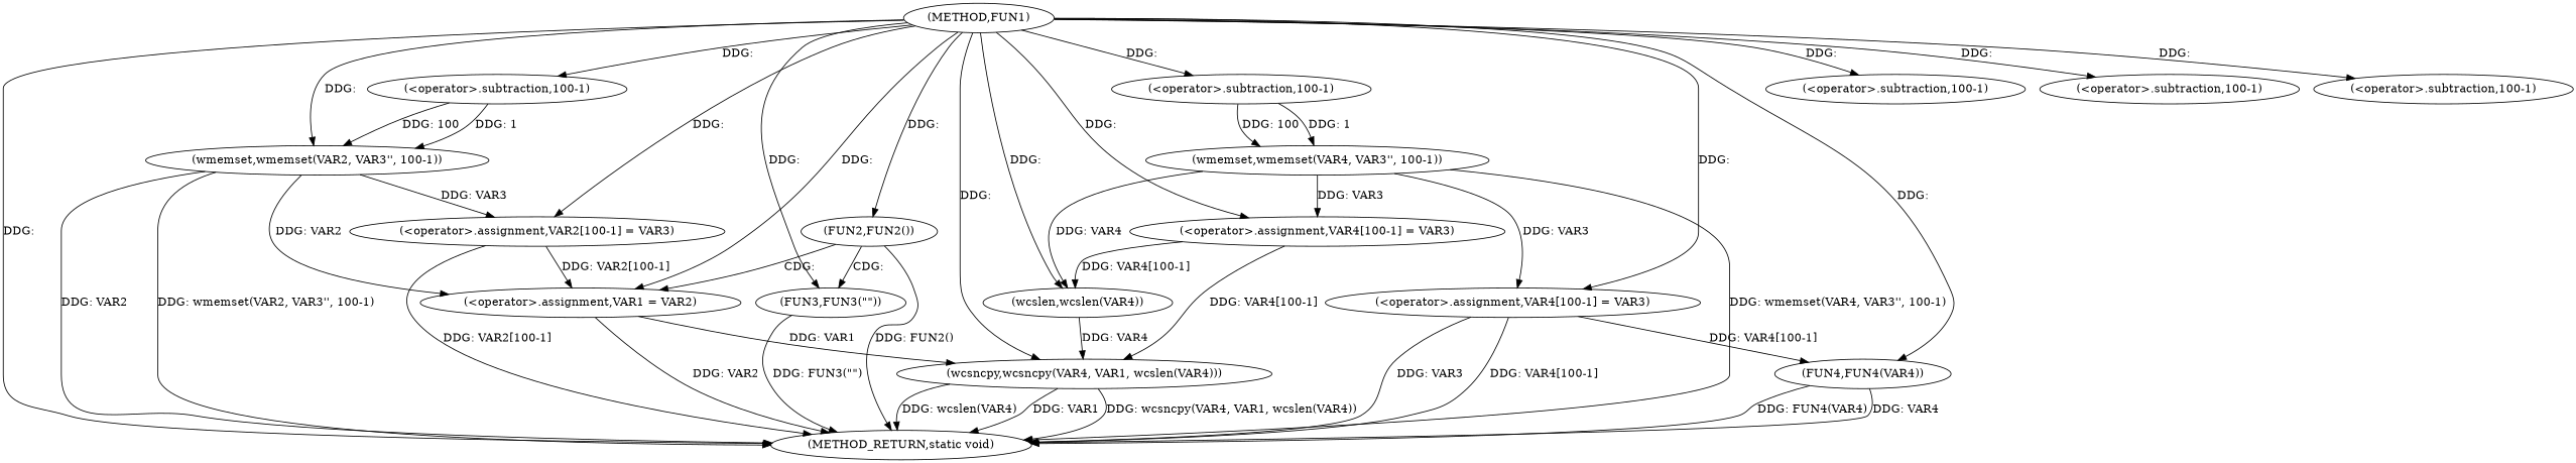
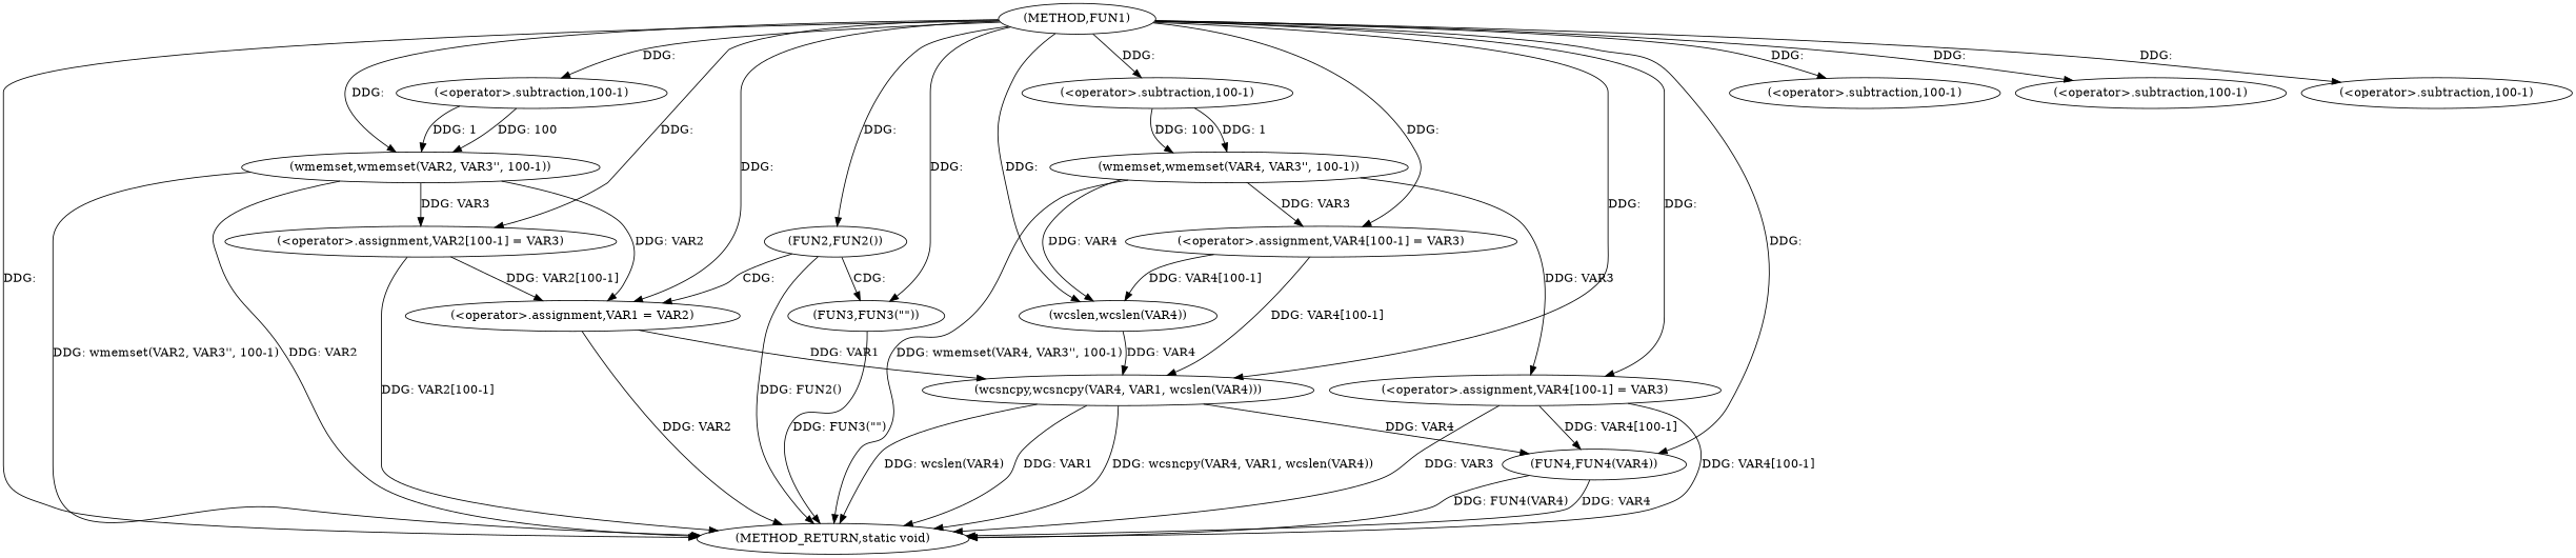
  digraph {
    n1 [label="(METHOD,FUN1)"]
    n2 [label="(wmemset,wmemset(VAR2, VAR3'', 100-1))"]
    n3 [label="(<operator>.subtraction,100-1)"]
    n4 [label="(<operator>.assignment,VAR2[100-1] = VAR3)"]
    n5 [label="(<operator>.subtraction,100-1)"]
    n6 [label="(FUN2,FUN2())"]
    n7 [label="(FUN3,FUN3(\"\"))"]
    n8 [label="(<operator>.assignment,VAR1 = VAR2)"]
    n9 [label="(<operator>.subtraction,100-1)"]
    n10 [label="(<operator>.assignment,VAR4[100-1] = VAR3)"]
    n11 [label="(<operator>.subtraction,100-1)"]
    n12 [label="(wcsncpy,wcsncpy(VAR4, VAR1, wcslen(VAR4)))"]
    n13 [label="(wcslen,wcslen(VAR4))"]
    n14 [label="(<operator>.assignment,VAR4[100-1] = VAR3)"]
    n15 [label="(<operator>.subtraction,100-1)"]
    n16 [label="(FUN4,FUN4(VAR4))"]
    n17 [label="(METHOD_RETURN,static void)"]
    n18 [label="(wmemset,wmemset(VAR4, VAR3'', 100-1))"]
    n1 -> n2 [label="DDG: "]
    n1 -> n3 [label="DDG: "]
    n1 -> n4 [label="DDG: "]
    n1 -> n5 [label="DDG: "]
    n1 -> n6 [label="DDG: "]
    n1 -> n7 [label="DDG: "]
    n1 -> n8 [label="DDG: "]
    n1 -> n9 [label="DDG: "]
    n1 -> n10 [label="DDG: "]
    n1 -> n11 [label="DDG: "]
    n1 -> n12 [label="DDG: "]
    n1 -> n13 [label="DDG: "]
    n1 -> n14 [label="DDG: "]
    n1 -> n15 [label="DDG: "]
    n1 -> n16 [label="DDG: "]
    n1 -> n17 [label="DDG: "]
    n2 -> n4 [label="DDG: VAR3"]
    n2 -> n8 [label="DDG: VAR2"]
    n2 -> n17 [label="DDG: wmemset(VAR2, VAR3'', 100-1)"]
    n2 -> n17 [label="DDG: VAR2"]
    n3 -> n2 [label="DDG: 100"]
    n3 -> n2 [label="DDG: 1"]
    n4 -> n8 [label="DDG: VAR2[100-1]"]
    n4 -> n17 [label="DDG: VAR2[100-1]"]
    n6 -> n7 [label="CDG: "]
    n6 -> n8 [label="CDG: "]
    n6 -> n17 [label="DDG: FUN2()"]
    n7 -> n17 [label="DDG: FUN3(\"\")"]
    n8 -> n12 [label="DDG: VAR1"]
    n8 -> n17 [label="DDG: VAR2"]
    n9 -> n18 [label="DDG: 100"]
    n9 -> n18 [label="DDG: 1"]
    n10 -> n12 [label="DDG: VAR4[100-1]"]
    n10 -> n13 [label="DDG: VAR4[100-1]"]
+   n12 -> n16 [label="DDG: VAR4"]
    n12 -> n17 [label="DDG: wcsncpy(VAR4, VAR1, wcslen(VAR4))"]
    n12 -> n17 [label="DDG: wcslen(VAR4)"]
    n12 -> n17 [label="DDG: VAR1"]
    n13 -> n12 [label="DDG: VAR4"]
    n14 -> n16 [label="DDG: VAR4[100-1]"]
    n14 -> n17 [label="DDG: VAR4[100-1]"]
    n14 -> n17 [label="DDG: VAR3"]
    n16 -> n17 [label="DDG: FUN4(VAR4)"]
    n16 -> n17 [label="DDG: VAR4"]
    n18 -> n10 [label="DDG: VAR3"]
    n18 -> n13 [label="DDG: VAR4"]
    n18 -> n14 [label="DDG: VAR3"]
    n18 -> n17 [label="DDG: wmemset(VAR4, VAR3'', 100-1)"]
  }
